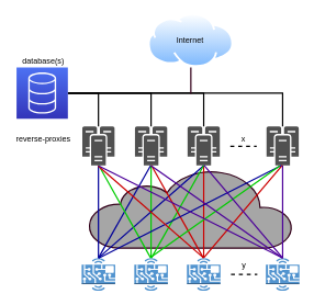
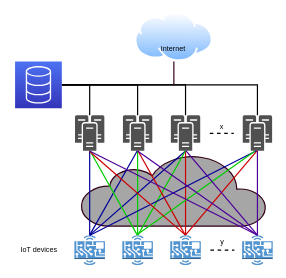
  <mxCell id="0" />
  <mxCell id="1" parent="0" />
  <mxCell id="2" value="" style="html=1;verticalLabelPosition=bottom;align=center;labelBackgroundColor=#ffffff;verticalAlign=top;strokeWidth=2;strokeColor=#33001A;shadow=0;dashed=0;shape=mxgraph.ios7.icons.cloud;fillColor=#A6A6A6;" vertex="1" parent="1"><mxGeometry x="134" y="257" width="310" height="120" as="geometry" /></mxCell>
  <mxCell id="3" value="" style="pointerEvents=1;shadow=0;dashed=0;html=1;strokeColor=none;fillColor=#505050;labelPosition=center;verticalLabelPosition=bottom;verticalAlign=top;outlineConnect=0;align=center;shape=mxgraph.office.servers.cluster_server;" vertex="1" parent="1"><mxGeometry x="124" y="192" width="49" height="59" as="geometry" /></mxCell>
  <mxCell id="4" value="" style="edgeStyle=orthogonalEdgeStyle;rounded=0;orthogonalLoop=1;jettySize=auto;html=1;endArrow=none;endFill=0;strokeWidth=2;entryX=0.5;entryY=0;entryDx=0;entryDy=0;entryPerimeter=0;strokeColor=#00CC00;" edge="1" parent="1" source="6" target="14"><mxGeometry relative="1" as="geometry" /></mxCell>
  <mxCell id="5" value="" style="edgeStyle=orthogonalEdgeStyle;rounded=0;orthogonalLoop=1;jettySize=auto;html=1;endArrow=none;endFill=0;strokeWidth=2;" edge="1" parent="1" source="6" target="20"><mxGeometry relative="1" as="geometry"><mxPoint x="228.5" y="112" as="targetPoint" /><Array as="points"><mxPoint x="229" y="141" /></Array></mxGeometry></mxCell>
  <mxCell id="6" value="" style="pointerEvents=1;shadow=0;dashed=0;html=1;strokeColor=none;fillColor=#505050;labelPosition=center;verticalLabelPosition=bottom;verticalAlign=top;outlineConnect=0;align=center;shape=mxgraph.office.servers.cluster_server;" vertex="1" parent="1"><mxGeometry x="204" y="192" width="49" height="59" as="geometry" /></mxCell>
  <mxCell id="7" value="" style="edgeStyle=orthogonalEdgeStyle;rounded=0;orthogonalLoop=1;jettySize=auto;html=1;endArrow=none;endFill=0;strokeWidth=2;entryX=0.5;entryY=0;entryDx=0;entryDy=0;entryPerimeter=0;strokeColor=#CC0000;" edge="1" parent="1" source="9" target="15"><mxGeometry relative="1" as="geometry"><mxPoint x="308.5" y="331" as="targetPoint" /></mxGeometry></mxCell>
  <mxCell id="8" value="" style="edgeStyle=orthogonalEdgeStyle;rounded=0;orthogonalLoop=1;jettySize=auto;html=1;endArrow=none;endFill=0;strokeWidth=2;" edge="1" parent="1" source="9" target="20"><mxGeometry relative="1" as="geometry"><mxPoint x="308.5" y="112" as="targetPoint" /><Array as="points"><mxPoint x="309" y="141" /></Array></mxGeometry></mxCell>
  <mxCell id="9" value="" style="pointerEvents=1;shadow=0;dashed=0;html=1;strokeColor=none;fillColor=#505050;labelPosition=center;verticalLabelPosition=bottom;verticalAlign=top;outlineConnect=0;align=center;shape=mxgraph.office.servers.cluster_server;" vertex="1" parent="1"><mxGeometry x="284" y="192" width="49" height="59" as="geometry" /></mxCell>
  <mxCell id="10" value="" style="edgeStyle=orthogonalEdgeStyle;rounded=0;orthogonalLoop=1;jettySize=auto;html=1;endArrow=none;endFill=0;strokeWidth=2;entryX=0.5;entryY=0;entryDx=0;entryDy=0;entryPerimeter=0;strokeColor=#4C0099;" edge="1" parent="1" source="12" target="16"><mxGeometry relative="1" as="geometry"><mxPoint x="428.5" y="331" as="targetPoint" /></mxGeometry></mxCell>
  <mxCell id="11" value="" style="edgeStyle=orthogonalEdgeStyle;rounded=0;orthogonalLoop=1;jettySize=auto;html=1;endArrow=none;endFill=0;strokeWidth=2;" edge="1" parent="1" source="12" target="20"><mxGeometry relative="1" as="geometry"><mxPoint x="428.5" y="112" as="targetPoint" /><Array as="points"><mxPoint x="429" y="141" /></Array></mxGeometry></mxCell>
  <mxCell id="12" value="" style="pointerEvents=1;shadow=0;dashed=0;html=1;strokeColor=none;fillColor=#505050;labelPosition=center;verticalLabelPosition=bottom;verticalAlign=top;outlineConnect=0;align=center;shape=mxgraph.office.servers.cluster_server;" vertex="1" parent="1"><mxGeometry x="404" y="192" width="49" height="59" as="geometry" /></mxCell>
  <mxCell id="13" value="" style="outlineConnect=0;dashed=0;verticalLabelPosition=bottom;verticalAlign=top;align=center;html=1;shape=mxgraph.aws3.hardware_board;fillColor=#5294CF;gradientColor=none;" vertex="1" parent="1"><mxGeometry x="123" y="392" width="51" height="50" as="geometry" /></mxCell>
  <mxCell id="14" value="" style="outlineConnect=0;dashed=0;verticalLabelPosition=bottom;verticalAlign=top;align=center;html=1;shape=mxgraph.aws3.hardware_board;fillColor=#5294CF;gradientColor=none;" vertex="1" parent="1"><mxGeometry x="203" y="392" width="51" height="50" as="geometry" /></mxCell>
  <mxCell id="15" value="" style="outlineConnect=0;dashed=0;verticalLabelPosition=bottom;verticalAlign=top;align=center;html=1;shape=mxgraph.aws3.hardware_board;fillColor=#5294CF;gradientColor=none;" vertex="1" parent="1"><mxGeometry x="283" y="392" width="51" height="50" as="geometry" /></mxCell>
  <mxCell id="16" value="" style="outlineConnect=0;dashed=0;verticalLabelPosition=bottom;verticalAlign=top;align=center;html=1;shape=mxgraph.aws3.hardware_board;fillColor=#5294CF;gradientColor=none;" vertex="1" parent="1"><mxGeometry x="403" y="392" width="51" height="50" as="geometry" /></mxCell>
  <mxCell id="17" value="" style="endArrow=none;dashed=1;html=1;strokeWidth=2;" edge="1" parent="1"><mxGeometry width="50" height="50" relative="1" as="geometry"><mxPoint x="350" y="417" as="sourcePoint" /><mxPoint x="390" y="417" as="targetPoint" /></mxGeometry></mxCell>
  <mxCell id="18" value="" style="endArrow=none;dashed=1;html=1;strokeWidth=2;" edge="1" parent="1"><mxGeometry width="50" height="50" relative="1" as="geometry"><mxPoint x="349" y="222" as="sourcePoint" /><mxPoint x="389" y="222" as="targetPoint" /></mxGeometry></mxCell>
  <mxCell id="19" value="" style="edgeStyle=orthogonalEdgeStyle;rounded=0;orthogonalLoop=1;jettySize=auto;html=1;endArrow=none;endFill=0;strokeWidth=2;" edge="1" parent="1" source="20" target="3"><mxGeometry relative="1" as="geometry"><mxPoint x="182" y="141" as="targetPoint" /></mxGeometry></mxCell>
  <mxCell id="20" value="" style="outlineConnect=0;fontColor=#232F3E;gradientColor=#4D72F3;gradientDirection=north;fillColor=#3334B9;strokeColor=#ffffff;dashed=0;verticalLabelPosition=bottom;verticalAlign=top;align=center;html=1;fontSize=12;fontStyle=0;aspect=fixed;shape=mxgraph.aws4.resourceIcon;resIcon=mxgraph.aws4.database;" vertex="1" parent="1"><mxGeometry x="24" y="102" width="78" height="78" as="geometry" /></mxCell>
  <mxCell id="21" value="" style="edgeStyle=orthogonalEdgeStyle;rounded=0;orthogonalLoop=1;jettySize=auto;html=1;endArrow=none;endFill=0;strokeColor=#33001A;strokeWidth=2;" edge="1" parent="1" source="22"><mxGeometry relative="1" as="geometry"><mxPoint x="289" y="142" as="targetPoint" /></mxGeometry></mxCell>
  <mxCell id="22" value="" style="aspect=fixed;perimeter=ellipsePerimeter;html=1;align=center;shadow=0;dashed=0;spacingTop=3;image;image=img/lib/active_directory/internet_cloud.svg;" vertex="1" parent="1"><mxGeometry x="224" y="20.1" width="130" height="81.9" as="geometry" /></mxCell>
  <mxCell id="23" value="" style="edgeStyle=orthogonalEdgeStyle;rounded=0;orthogonalLoop=1;jettySize=auto;html=1;strokeWidth=2;endArrow=none;endFill=0;strokeColor=#000099;" edge="1" parent="1" source="3" target="13"><mxGeometry relative="1" as="geometry" /></mxCell>
  <mxCell id="24" value="" style="endArrow=none;html=1;strokeWidth=2;exitX=0.5;exitY=0;exitDx=0;exitDy=0;exitPerimeter=0;strokeColor=#000099;" edge="1" parent="1" source="13"><mxGeometry width="50" height="50" relative="1" as="geometry"><mxPoint x="153" y="392" as="sourcePoint" /><mxPoint x="228" y="251" as="targetPoint" /></mxGeometry></mxCell>
  <mxCell id="25" value="" style="endArrow=none;html=1;strokeWidth=2;exitX=0.5;exitY=0;exitDx=0;exitDy=0;exitPerimeter=0;strokeColor=#000099;" edge="1" parent="1" source="13"><mxGeometry width="50" height="50" relative="1" as="geometry"><mxPoint x="163" y="382" as="sourcePoint" /><mxPoint x="308" y="252" as="targetPoint" /></mxGeometry></mxCell>
  <mxCell id="26" value="" style="endArrow=none;html=1;strokeWidth=2;exitX=0.5;exitY=0;exitDx=0;exitDy=0;exitPerimeter=0;strokeColor=#00CC00;" edge="1" parent="1"><mxGeometry width="50" height="50" relative="1" as="geometry"><mxPoint x="229" y="392" as="sourcePoint" /><mxPoint x="308.5" y="251" as="targetPoint" /></mxGeometry></mxCell>
  <mxCell id="27" value="" style="endArrow=none;html=1;strokeWidth=2;exitX=0.5;exitY=0;exitDx=0;exitDy=0;exitPerimeter=0;strokeColor=#CC0000;" edge="1" parent="1"><mxGeometry width="50" height="50" relative="1" as="geometry"><mxPoint x="309" y="391" as="sourcePoint" /><mxPoint x="428" y="251" as="targetPoint" /></mxGeometry></mxCell>
  <mxCell id="28" value="" style="endArrow=none;html=1;strokeWidth=2;exitX=0.5;exitY=0;exitDx=0;exitDy=0;exitPerimeter=0;strokeColor=#00CC00;" edge="1" parent="1"><mxGeometry width="50" height="50" relative="1" as="geometry"><mxPoint x="228" y="392" as="sourcePoint" /><mxPoint x="149" y="251" as="targetPoint" /></mxGeometry></mxCell>
  <mxCell id="29" value="" style="endArrow=none;html=1;strokeWidth=2;exitX=0.5;exitY=0;exitDx=0;exitDy=0;exitPerimeter=0;strokeColor=#CC0000;" edge="1" parent="1"><mxGeometry width="50" height="50" relative="1" as="geometry"><mxPoint x="308" y="392" as="sourcePoint" /><mxPoint x="229" y="251" as="targetPoint" /></mxGeometry></mxCell>
  <mxCell id="30" value="" style="endArrow=none;html=1;strokeWidth=2;strokeColor=#000099;" edge="1" parent="1"><mxGeometry width="50" height="50" relative="1" as="geometry"><mxPoint x="149" y="392" as="sourcePoint" /><mxPoint x="426.75" y="251" as="targetPoint" /></mxGeometry></mxCell>
  <mxCell id="31" value="" style="endArrow=none;html=1;strokeWidth=2;strokeColor=#00CC00;" edge="1" parent="1"><mxGeometry width="50" height="50" relative="1" as="geometry"><mxPoint x="228" y="391" as="sourcePoint" /><mxPoint x="424" y="252" as="targetPoint" /></mxGeometry></mxCell>
  <mxCell id="32" value="" style="endArrow=none;html=1;strokeWidth=2;exitX=0.5;exitY=0;exitDx=0;exitDy=0;exitPerimeter=0;strokeColor=#CC0000;" edge="1" parent="1" source="15"><mxGeometry width="50" height="50" relative="1" as="geometry"><mxPoint x="304" y="392" as="sourcePoint" /><mxPoint x="148" y="252" as="targetPoint" /></mxGeometry></mxCell>
  <mxCell id="33" value="" style="endArrow=none;html=1;strokeWidth=2;exitX=0.5;exitY=0;exitDx=0;exitDy=0;exitPerimeter=0;strokeColor=#4C0099;" edge="1" parent="1" source="16"><mxGeometry width="50" height="50" relative="1" as="geometry"><mxPoint x="318" y="402" as="sourcePoint" /><mxPoint x="309" y="251" as="targetPoint" /></mxGeometry></mxCell>
  <mxCell id="34" value="" style="endArrow=none;html=1;strokeWidth=2;exitX=0.5;exitY=0;exitDx=0;exitDy=0;exitPerimeter=0;strokeColor=#4C0099;" edge="1" parent="1" source="16"><mxGeometry width="50" height="50" relative="1" as="geometry"><mxPoint x="438.5" y="402" as="sourcePoint" /><mxPoint x="229" y="252" as="targetPoint" /></mxGeometry></mxCell>
  <mxCell id="35" value="" style="endArrow=none;html=1;strokeWidth=2;strokeColor=#4C0099;" edge="1" parent="1"><mxGeometry width="50" height="50" relative="1" as="geometry"><mxPoint x="429" y="392" as="sourcePoint" /><mxPoint x="149" y="252" as="targetPoint" /></mxGeometry></mxCell>
  <mxCell id="36" value="x" style="text;html=1;strokeColor=none;fillColor=none;align=center;verticalAlign=middle;whiteSpace=wrap;rounded=0;" vertex="1" parent="1"><mxGeometry x="349" y="202" width="40" height="20" as="geometry" /></mxCell>
  <mxCell id="37" value="y" style="text;html=1;strokeColor=none;fillColor=none;align=center;verticalAlign=middle;whiteSpace=wrap;rounded=0;" vertex="1" parent="1"><mxGeometry x="350" y="393" width="40" height="20" as="geometry" /></mxCell>
- <mxCell id="38" value="Internet" style="text;html=1;strokeColor=none;fillColor=none;align=center;verticalAlign=middle;whiteSpace=wrap;rounded=0;" vertex="1" parent="1"><mxGeometry x="268" y="51.05" width="40" height="20" as="geometry" /></mxCell>
- <mxCell id="39" value="reverse-proxies" style="text;html=1;strokeColor=none;fillColor=none;align=center;verticalAlign=middle;whiteSpace=wrap;rounded=0;" vertex="1" parent="1"><mxGeometry x="20" y="202" width="90" height="20" as="geometry" /></mxCell>
- <mxCell id="41" value="database(s)" style="text;html=1;strokeColor=none;fillColor=none;align=center;verticalAlign=middle;whiteSpace=wrap;rounded=0;" vertex="1" parent="1"><mxGeometry x="20" y="82" width="90" height="20" as="geometry" /></mxCell>
+ <mxCell id="38" value="Internet" style="text;html=1;strokeColor=none;fillColor=none;align=center;verticalAlign=middle;whiteSpace=wrap;rounded=0;" vertex="1" parent="1"><mxGeometry x="268" y="71.05" width="40" height="20" as="geometry" /></mxCell>
+ <mxCell id="40" value="IoT devices" style="text;html=1;strokeColor=none;fillColor=none;align=center;verticalAlign=middle;whiteSpace=wrap;rounded=0;" vertex="1" parent="1"><mxGeometry x="24" y="407" width="80" height="20" as="geometry" /></mxCell>
